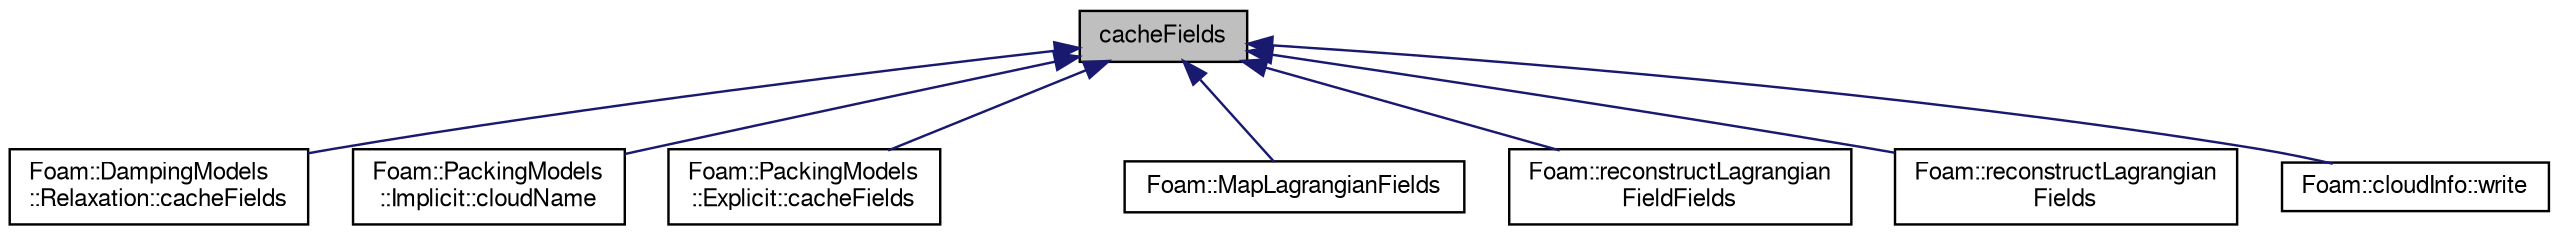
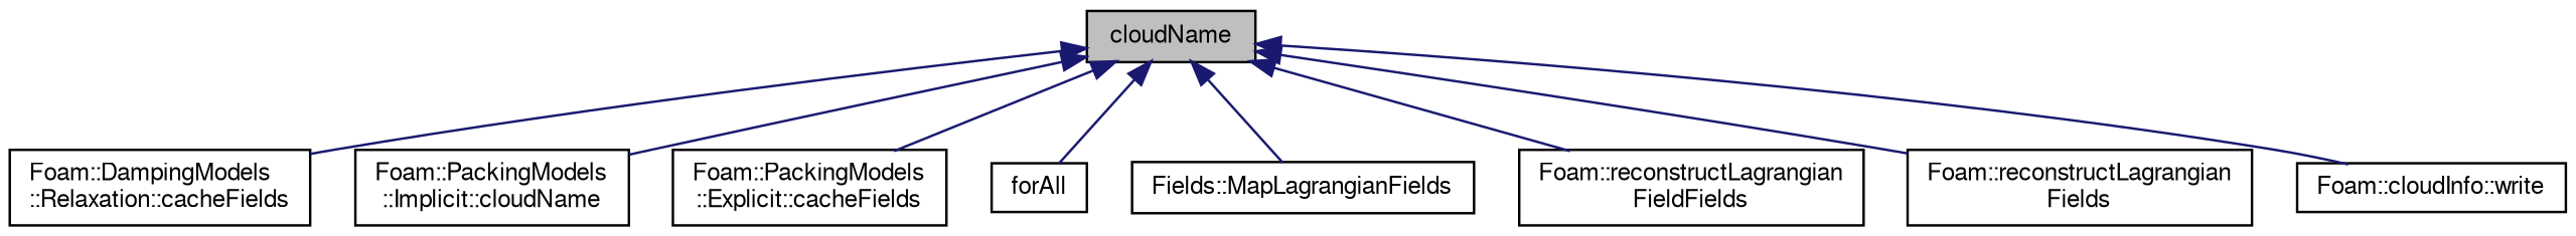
  digraph {
    rankdir=TB
    node [color=black fontname=FreeSans fontsize=10 shape=record]
    edge [color=midnightblue dir=back fontname=FreeSans fontsize=10 labelfontname=FreeSans labelfontsize=10 style=solid]
-   n1 [fillcolor=grey75 fontcolor=black height=0.2 label=cacheFields style=filled width=0.4]
+   n1 [fillcolor=grey75 fontcolor=black height=0.2 label=cloudName style=filled width=0.4]
    n2 [height=0.2 label="Foam::DampingModels\l::Relaxation::cacheFields" width=0.4]
    n3 [height=0.2 label="Foam::PackingModels\l::Implicit::cloudName" width=0.4]
    n4 [height=0.2 label="Foam::PackingModels\l::Explicit::cacheFields" width=0.4]
-   n6 [height=0.2 label="Foam::MapLagrangianFields" width=0.4]
+   n5 [height=0.2 label=forAll width=0.4]
+   n6 [height=0.2 label="Fields::MapLagrangianFields" width=0.4]
    n7 [height=0.2 label="Foam::reconstructLagrangian\lFieldFields" width=0.4]
    n8 [height=0.2 label="Foam::reconstructLagrangian\lFields" width=0.4]
    n9 [height=0.2 label="Foam::cloudInfo::write" width=0.4]
    n1 -> n2
    n1 -> n3
    n1 -> n4
+   n1 -> n5
    n1 -> n6
    n1 -> n7
    n1 -> n8
    n1 -> n9
  }
